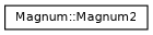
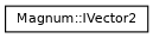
  digraph {
    rankdir=LR
-   n1 [color=black fillcolor=white fontname=Helvetica fontsize=10 height=0.2 label="Magnum::Magnum2" shape=record style=filled width=0.4]
+   n1 [color=black fillcolor=white fontname=Helvetica fontsize=10 height=0.2 label="Magnum::IVector2" shape=record style=filled width=0.4]
  }
